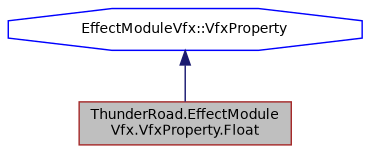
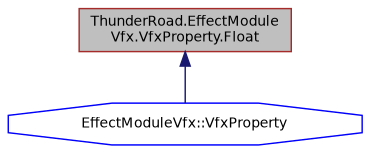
  digraph {
    node [fontname=Helvetica fontsize=10 style=filled]
    n1 [color=brown fillcolor=grey75 fontcolor=black height=0.2 label="ThunderRoad.EffectModule\lVfx.VfxProperty.Float" shape=box width=0.4]
    n2 [color=blue fillcolor=white height=0.2 label="EffectModuleVfx::VfxProperty" shape=octagon width=0.4]
-   n2 -> n1 [color=midnightblue dir=back fontname=Helvetica fontsize=10 labelfontname=Helvetica labelfontsize=10 style=solid]
+   n1 -> n2 [color=midnightblue dir=back fontname=Helvetica fontsize=10 labelfontname=Helvetica labelfontsize=10 style=solid]
  }
